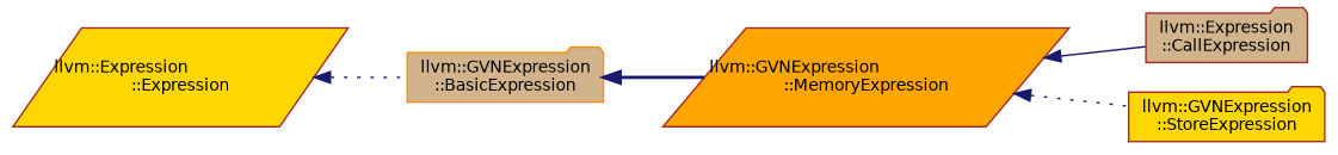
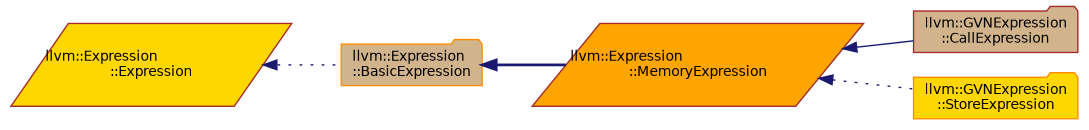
  digraph {
    rankdir=LR
    node [color=brown fillcolor=tan fontname=Helvetica fontsize=10 shape=folder style=filled]
    edge [color=midnightblue dir=back fontname=Helvetica fontsize=10 labelfontname=Helvetica labelfontsize=10 style=dotted]
-   n1 [fillcolor=orange fontcolor=black height=0.2 label="llvm::GVNExpression\l::MemoryExpression" shape=parallelogram width=0.4]
-   n2 [height=0.2 label="llvm::Expression\l::CallExpression" width=0.4]
-   n3 [fillcolor=gold height=0.2 label="llvm::GVNExpression\l::StoreExpression" width=0.4]
-   n4 [color=darkorange height=0.2 label="llvm::GVNExpression\l::BasicExpression" width=0.4]
+   n1 [fillcolor=orange fontcolor=black height=0.2 label="llvm::Expression\l::MemoryExpression" shape=parallelogram width=0.4]
+   n2 [height=0.2 label="llvm::GVNExpression\l::CallExpression" width=0.4]
+   n3 [color=darkorange fillcolor=gold height=0.2 label="llvm::GVNExpression\l::StoreExpression" width=0.4]
+   n4 [color=darkorange height=0.2 label="llvm::Expression\l::BasicExpression" width=0.4]
    n5 [fillcolor=gold height=0.2 label="llvm::Expression\l::Expression" shape=parallelogram width=0.4]
    n1 -> n2 [style=solid]
    n1 -> n3
    n4 -> n1 [style=bold]
    n5 -> n4
  }
